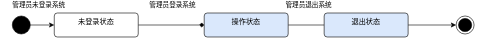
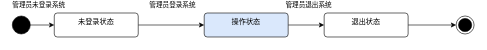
  <mxCell id="0" />
  <mxCell id="1" parent="0" />
  <mxCell id="2" style="edgeStyle=orthogonalEdgeStyle;rounded=0;orthogonalLoop=1;jettySize=auto;html=1;" edge="1" parent="1" source="4" target="7"><mxGeometry relative="1" as="geometry" /></mxCell>
  <mxCell id="3" value="管理员未登录系统" style="edgeLabel;html=1;align=center;verticalAlign=middle;resizable=0;points=[];" vertex="1" connectable="0" parent="2"><mxGeometry x="-0.117" y="-2" relative="1" as="geometry"><mxPoint x="-5" y="-37" as="offset" /></mxGeometry></mxCell>
  <mxCell id="4" value="" style="ellipse;fillColor=strokeColor;html=1;" vertex="1" parent="1"><mxGeometry x="20" y="25" width="30" height="30" as="geometry" /></mxCell>
- <mxCell id="5" style="edgeStyle=orthogonalEdgeStyle;rounded=0;orthogonalLoop=1;jettySize=auto;html=1;endArrow=diamond;" edge="1" parent="1" source="7" target="10"><mxGeometry relative="1" as="geometry" /></mxCell>
+ <mxCell id="5" style="edgeStyle=orthogonalEdgeStyle;rounded=0;orthogonalLoop=1;jettySize=auto;html=1;" edge="1" parent="1" source="7" target="10"><mxGeometry relative="1" as="geometry" /></mxCell>
  <mxCell id="6" value="管理员登录系统" style="edgeLabel;html=1;align=center;verticalAlign=middle;resizable=0;points=[];" vertex="1" connectable="0" parent="5"><mxGeometry x="0.009" y="-3" relative="1" as="geometry"><mxPoint x="1" y="-38" as="offset" /></mxGeometry></mxCell>
  <mxCell id="7" value="未登录状态" style="html=1;align=center;verticalAlign=top;rounded=1;absoluteArcSize=1;arcSize=10;dashed=0;whiteSpace=wrap;" vertex="1" parent="1"><mxGeometry x="90" y="20" width="140" height="40" as="geometry" /></mxCell>
- <mxCell id="8" style="edgeStyle=orthogonalEdgeStyle;rounded=0;orthogonalLoop=1;jettySize=auto;html=1;endArrow=none;" edge="1" parent="1" source="10" target="12"><mxGeometry relative="1" as="geometry" /></mxCell>
+ <mxCell id="8" style="edgeStyle=orthogonalEdgeStyle;rounded=0;orthogonalLoop=1;jettySize=auto;html=1;" edge="1" parent="1" source="10" target="12"><mxGeometry relative="1" as="geometry" /></mxCell>
  <mxCell id="9" value="管理员退出系统" style="edgeLabel;html=1;align=center;verticalAlign=middle;resizable=0;points=[];" vertex="1" connectable="0" parent="8"><mxGeometry x="0.111" y="-2" relative="1" as="geometry"><mxPoint y="-36" as="offset" /></mxGeometry></mxCell>
  <mxCell id="10" value="操作状态" style="html=1;align=center;verticalAlign=top;rounded=1;absoluteArcSize=1;arcSize=10;dashed=0;whiteSpace=wrap;fillColor=#dae8fc;" vertex="1" parent="1"><mxGeometry x="340" y="20" width="140" height="40" as="geometry" /></mxCell>
  <mxCell id="11" style="edgeStyle=orthogonalEdgeStyle;rounded=0;orthogonalLoop=1;jettySize=auto;html=1;entryX=0;entryY=0.5;entryDx=0;entryDy=0;" edge="1" parent="1" source="12" target="13"><mxGeometry relative="1" as="geometry" /></mxCell>
- <mxCell id="12" value="退出状态" style="html=1;align=center;verticalAlign=top;rounded=1;absoluteArcSize=1;arcSize=10;dashed=0;whiteSpace=wrap;fillColor=#dae8fc;" vertex="1" parent="1"><mxGeometry x="540" y="20" width="140" height="40" as="geometry" /></mxCell>
+ <mxCell id="12" value="退出状态" style="html=1;align=center;verticalAlign=top;rounded=1;absoluteArcSize=1;arcSize=10;dashed=0;whiteSpace=wrap;" vertex="1" parent="1"><mxGeometry x="540" y="20" width="140" height="40" as="geometry" /></mxCell>
  <mxCell id="13" value="" style="ellipse;html=1;shape=endState;fillColor=strokeColor;" vertex="1" parent="1"><mxGeometry x="760" y="25" width="30" height="30" as="geometry" /></mxCell>
